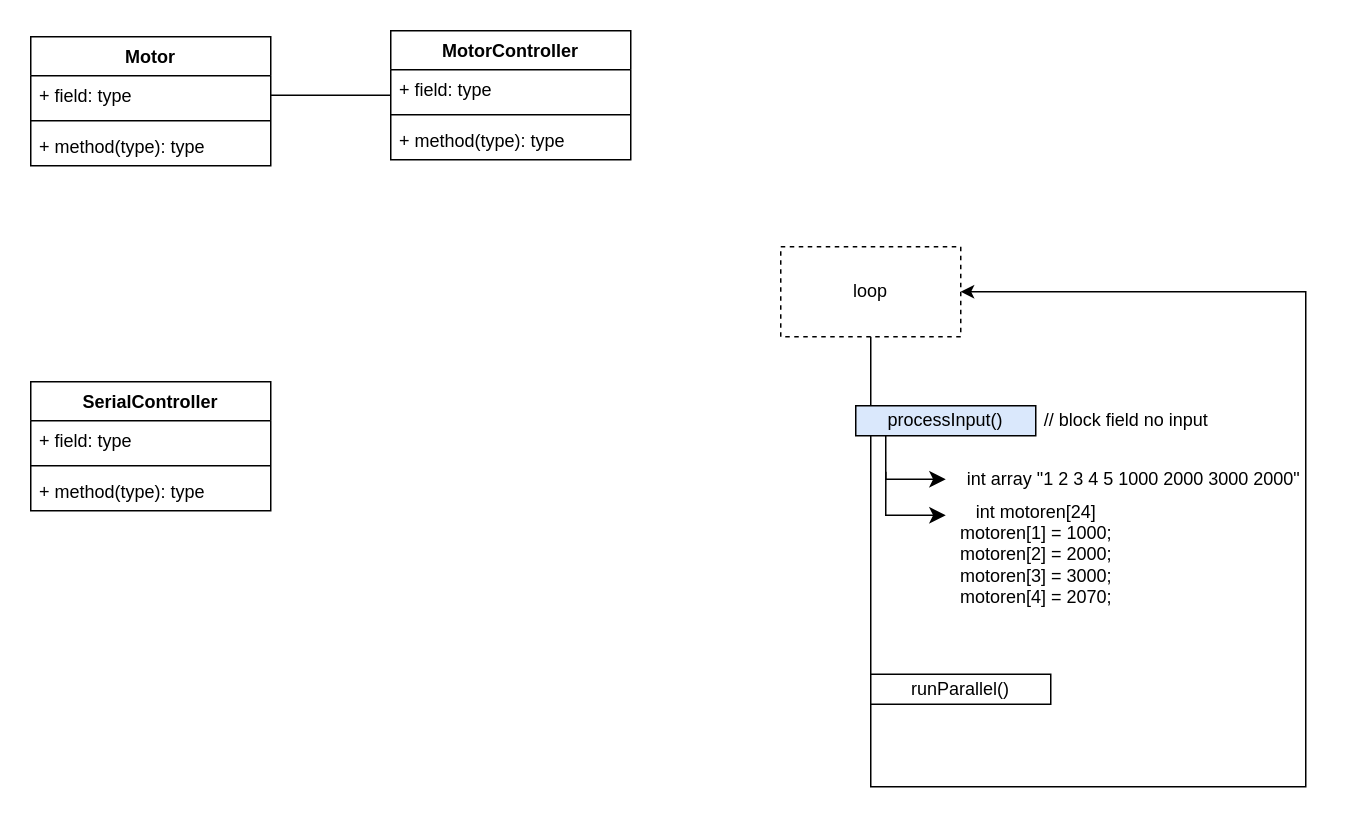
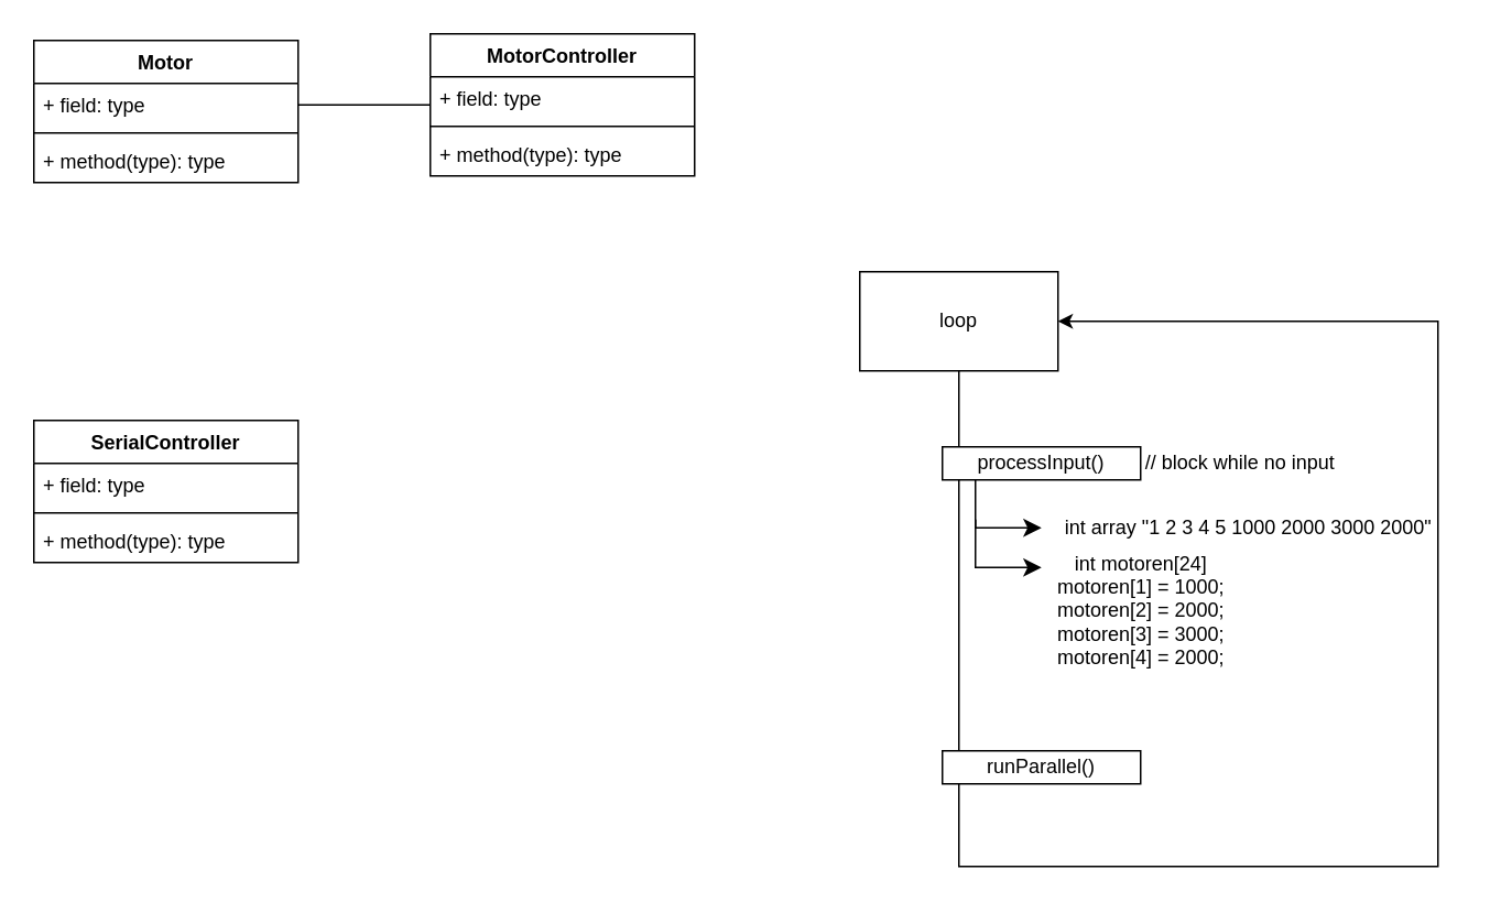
  <mxCell id="0" />
  <mxCell id="1" parent="0" />
  <mxCell id="2" value="MotorController" style="swimlane;fontStyle=1;align=center;verticalAlign=top;childLayout=stackLayout;horizontal=1;startSize=26;horizontalStack=0;resizeParent=1;resizeParentMax=0;resizeLast=0;collapsible=1;marginBottom=0;" vertex="1" parent="1"><mxGeometry x="260" y="20" width="160" height="86" as="geometry" /></mxCell>
  <mxCell id="3" value="+ field: type" style="text;strokeColor=none;fillColor=none;align=left;verticalAlign=top;spacingLeft=4;spacingRight=4;overflow=hidden;rotatable=0;points=[[0,0.5],[1,0.5]];portConstraint=eastwest;" vertex="1" parent="2"><mxGeometry y="26" width="160" height="26" as="geometry" /></mxCell>
  <mxCell id="4" value="" style="line;strokeWidth=1;fillColor=none;align=left;verticalAlign=middle;spacingTop=-1;spacingLeft=3;spacingRight=3;rotatable=0;labelPosition=right;points=[];portConstraint=eastwest;strokeColor=inherit;" vertex="1" parent="2"><mxGeometry y="52" width="160" height="8" as="geometry" /></mxCell>
  <mxCell id="5" value="+ method(type): type" style="text;strokeColor=none;fillColor=none;align=left;verticalAlign=top;spacingLeft=4;spacingRight=4;overflow=hidden;rotatable=0;points=[[0,0.5],[1,0.5]];portConstraint=eastwest;" vertex="1" parent="2"><mxGeometry y="60" width="160" height="26" as="geometry" /></mxCell>
  <mxCell id="6" value="SerialController" style="swimlane;fontStyle=1;align=center;verticalAlign=top;childLayout=stackLayout;horizontal=1;startSize=26;horizontalStack=0;resizeParent=1;resizeParentMax=0;resizeLast=0;collapsible=1;marginBottom=0;" vertex="1" parent="1"><mxGeometry x="20" y="254" width="160" height="86" as="geometry" /></mxCell>
  <mxCell id="7" value="+ field: type" style="text;strokeColor=none;fillColor=none;align=left;verticalAlign=top;spacingLeft=4;spacingRight=4;overflow=hidden;rotatable=0;points=[[0,0.5],[1,0.5]];portConstraint=eastwest;" vertex="1" parent="6"><mxGeometry y="26" width="160" height="26" as="geometry" /></mxCell>
  <mxCell id="8" value="" style="line;strokeWidth=1;fillColor=none;align=left;verticalAlign=middle;spacingTop=-1;spacingLeft=3;spacingRight=3;rotatable=0;labelPosition=right;points=[];portConstraint=eastwest;strokeColor=inherit;" vertex="1" parent="6"><mxGeometry y="52" width="160" height="8" as="geometry" /></mxCell>
  <mxCell id="9" value="+ method(type): type" style="text;strokeColor=none;fillColor=none;align=left;verticalAlign=top;spacingLeft=4;spacingRight=4;overflow=hidden;rotatable=0;points=[[0,0.5],[1,0.5]];portConstraint=eastwest;" vertex="1" parent="6"><mxGeometry y="60" width="160" height="26" as="geometry" /></mxCell>
  <mxCell id="10" value="Motor" style="swimlane;fontStyle=1;align=center;verticalAlign=top;childLayout=stackLayout;horizontal=1;startSize=26;horizontalStack=0;resizeParent=1;resizeParentMax=0;resizeLast=0;collapsible=1;marginBottom=0;" vertex="1" parent="1"><mxGeometry x="20" y="24" width="160" height="86" as="geometry" /></mxCell>
  <mxCell id="11" value="+ field: type" style="text;strokeColor=none;fillColor=none;align=left;verticalAlign=top;spacingLeft=4;spacingRight=4;overflow=hidden;rotatable=0;points=[[0,0.5],[1,0.5]];portConstraint=eastwest;" vertex="1" parent="10"><mxGeometry y="26" width="160" height="26" as="geometry" /></mxCell>
  <mxCell id="12" value="" style="line;strokeWidth=1;fillColor=none;align=left;verticalAlign=middle;spacingTop=-1;spacingLeft=3;spacingRight=3;rotatable=0;labelPosition=right;points=[];portConstraint=eastwest;strokeColor=inherit;" vertex="1" parent="10"><mxGeometry y="52" width="160" height="8" as="geometry" /></mxCell>
  <mxCell id="13" value="+ method(type): type" style="text;strokeColor=none;fillColor=none;align=left;verticalAlign=top;spacingLeft=4;spacingRight=4;overflow=hidden;rotatable=0;points=[[0,0.5],[1,0.5]];portConstraint=eastwest;" vertex="1" parent="10"><mxGeometry y="60" width="160" height="26" as="geometry" /></mxCell>
  <mxCell id="14" style="edgeStyle=orthogonalEdgeStyle;rounded=0;orthogonalLoop=1;jettySize=auto;html=1;exitX=1;exitY=0.5;exitDx=0;exitDy=0;endArrow=none;endFill=0;" edge="1" parent="1" source="11" target="2"><mxGeometry relative="1" as="geometry" /></mxCell>
- <mxCell id="15" value="loop" style="whiteSpace=wrap;html=1;dashed=1;" vertex="1" parent="1"><mxGeometry x="520" y="164" width="120" height="60" as="geometry" /></mxCell>
+ <mxCell id="15" value="loop" style="whiteSpace=wrap;html=1;" vertex="1" parent="1"><mxGeometry x="520" y="164" width="120" height="60" as="geometry" /></mxCell>
  <mxCell id="16" style="edgeStyle=orthogonalEdgeStyle;rounded=0;orthogonalLoop=1;jettySize=auto;html=1;exitX=0.5;exitY=1;exitDx=0;exitDy=0;entryX=1;entryY=0.5;entryDx=0;entryDy=0;endArrow=classic;endFill=1;" edge="1" parent="1" source="15" target="15"><mxGeometry relative="1" as="geometry"><Array as="points"><mxPoint x="580" y="524" /><mxPoint x="870" y="524" /><mxPoint x="870" y="194" /></Array></mxGeometry></mxCell>
- <mxCell id="17" value="processInput()" style="whiteSpace=wrap;html=1;fillColor=#dae8fc;" vertex="1" parent="1"><mxGeometry x="570" y="270" width="120" height="20" as="geometry" /></mxCell>
- <mxCell id="18" value="runParallel()" style="whiteSpace=wrap;html=1;" vertex="1" parent="1"><mxGeometry x="580" y="449" width="120" height="20" as="geometry" /></mxCell>
+ <mxCell id="17" value="processInput()" style="whiteSpace=wrap;html=1;" vertex="1" parent="1"><mxGeometry x="570" y="270" width="120" height="20" as="geometry" /></mxCell>
+ <mxCell id="18" value="runParallel()" style="whiteSpace=wrap;html=1;" vertex="1" parent="1"><mxGeometry x="570" y="454" width="120" height="20" as="geometry" /></mxCell>
  <mxCell id="19" value="" style="edgeStyle=segmentEdgeStyle;endArrow=classic;html=1;curved=0;rounded=0;endSize=8;startSize=8;sourcePerimeterSpacing=0;targetPerimeterSpacing=0;" edge="1" parent="1" source="17" target="20"><mxGeometry width="100" relative="1" as="geometry"><mxPoint x="590" y="294" as="sourcePoint" /><mxPoint x="630" y="314" as="targetPoint" /><Array as="points"><mxPoint x="590" y="319" /></Array></mxGeometry></mxCell>
  <mxCell id="20" value="int array &quot;1 2 3 4 5 1000 2000 3000 2000&quot;" style="text;html=1;align=center;verticalAlign=middle;resizable=0;points=[];autosize=1;strokeColor=none;fillColor=none;" vertex="1" parent="1"><mxGeometry x="630" y="304" width="250" height="30" as="geometry" /></mxCell>
  <mxCell id="21" value="" style="edgeStyle=segmentEdgeStyle;endArrow=classic;html=1;curved=0;rounded=0;endSize=8;startSize=8;sourcePerimeterSpacing=0;targetPerimeterSpacing=0;" edge="1" parent="1"><mxGeometry width="100" relative="1" as="geometry"><mxPoint x="590.04" y="314" as="sourcePoint" /><mxPoint x="630" y="343" as="targetPoint" /><Array as="points"><mxPoint x="590" y="343" /></Array></mxGeometry></mxCell>
- <mxCell id="22" value="int motoren[24]&lt;br&gt;motoren[1] = 1000;&lt;br&gt;motoren[2] = 2000;&lt;br&gt;motoren[3] = 3000;&lt;br&gt;motoren[4] = 2070;" style="text;html=1;align=center;verticalAlign=middle;resizable=0;points=[];autosize=1;strokeColor=none;fillColor=none;" vertex="1" parent="1"><mxGeometry x="630" y="324" width="120" height="90" as="geometry" /></mxCell>
- <mxCell id="23" value="// block field no input" style="text;html=1;align=center;verticalAlign=middle;resizable=0;points=[];autosize=1;strokeColor=none;fillColor=none;" vertex="1" parent="1"><mxGeometry x="680" y="265" width="140" height="30" as="geometry" /></mxCell>
+ <mxCell id="22" value="int motoren[24]&lt;br&gt;motoren[1] = 1000;&lt;br&gt;motoren[2] = 2000;&lt;br&gt;motoren[3] = 3000;&lt;br&gt;motoren[4] = 2000;" style="text;html=1;align=center;verticalAlign=middle;resizable=0;points=[];autosize=1;strokeColor=none;fillColor=none;" vertex="1" parent="1"><mxGeometry x="630" y="324" width="120" height="90" as="geometry" /></mxCell>
+ <mxCell id="23" value="// block while no input" style="text;html=1;align=center;verticalAlign=middle;resizable=0;points=[];autosize=1;strokeColor=none;fillColor=none;" vertex="1" parent="1"><mxGeometry x="680" y="265" width="140" height="30" as="geometry" /></mxCell>
